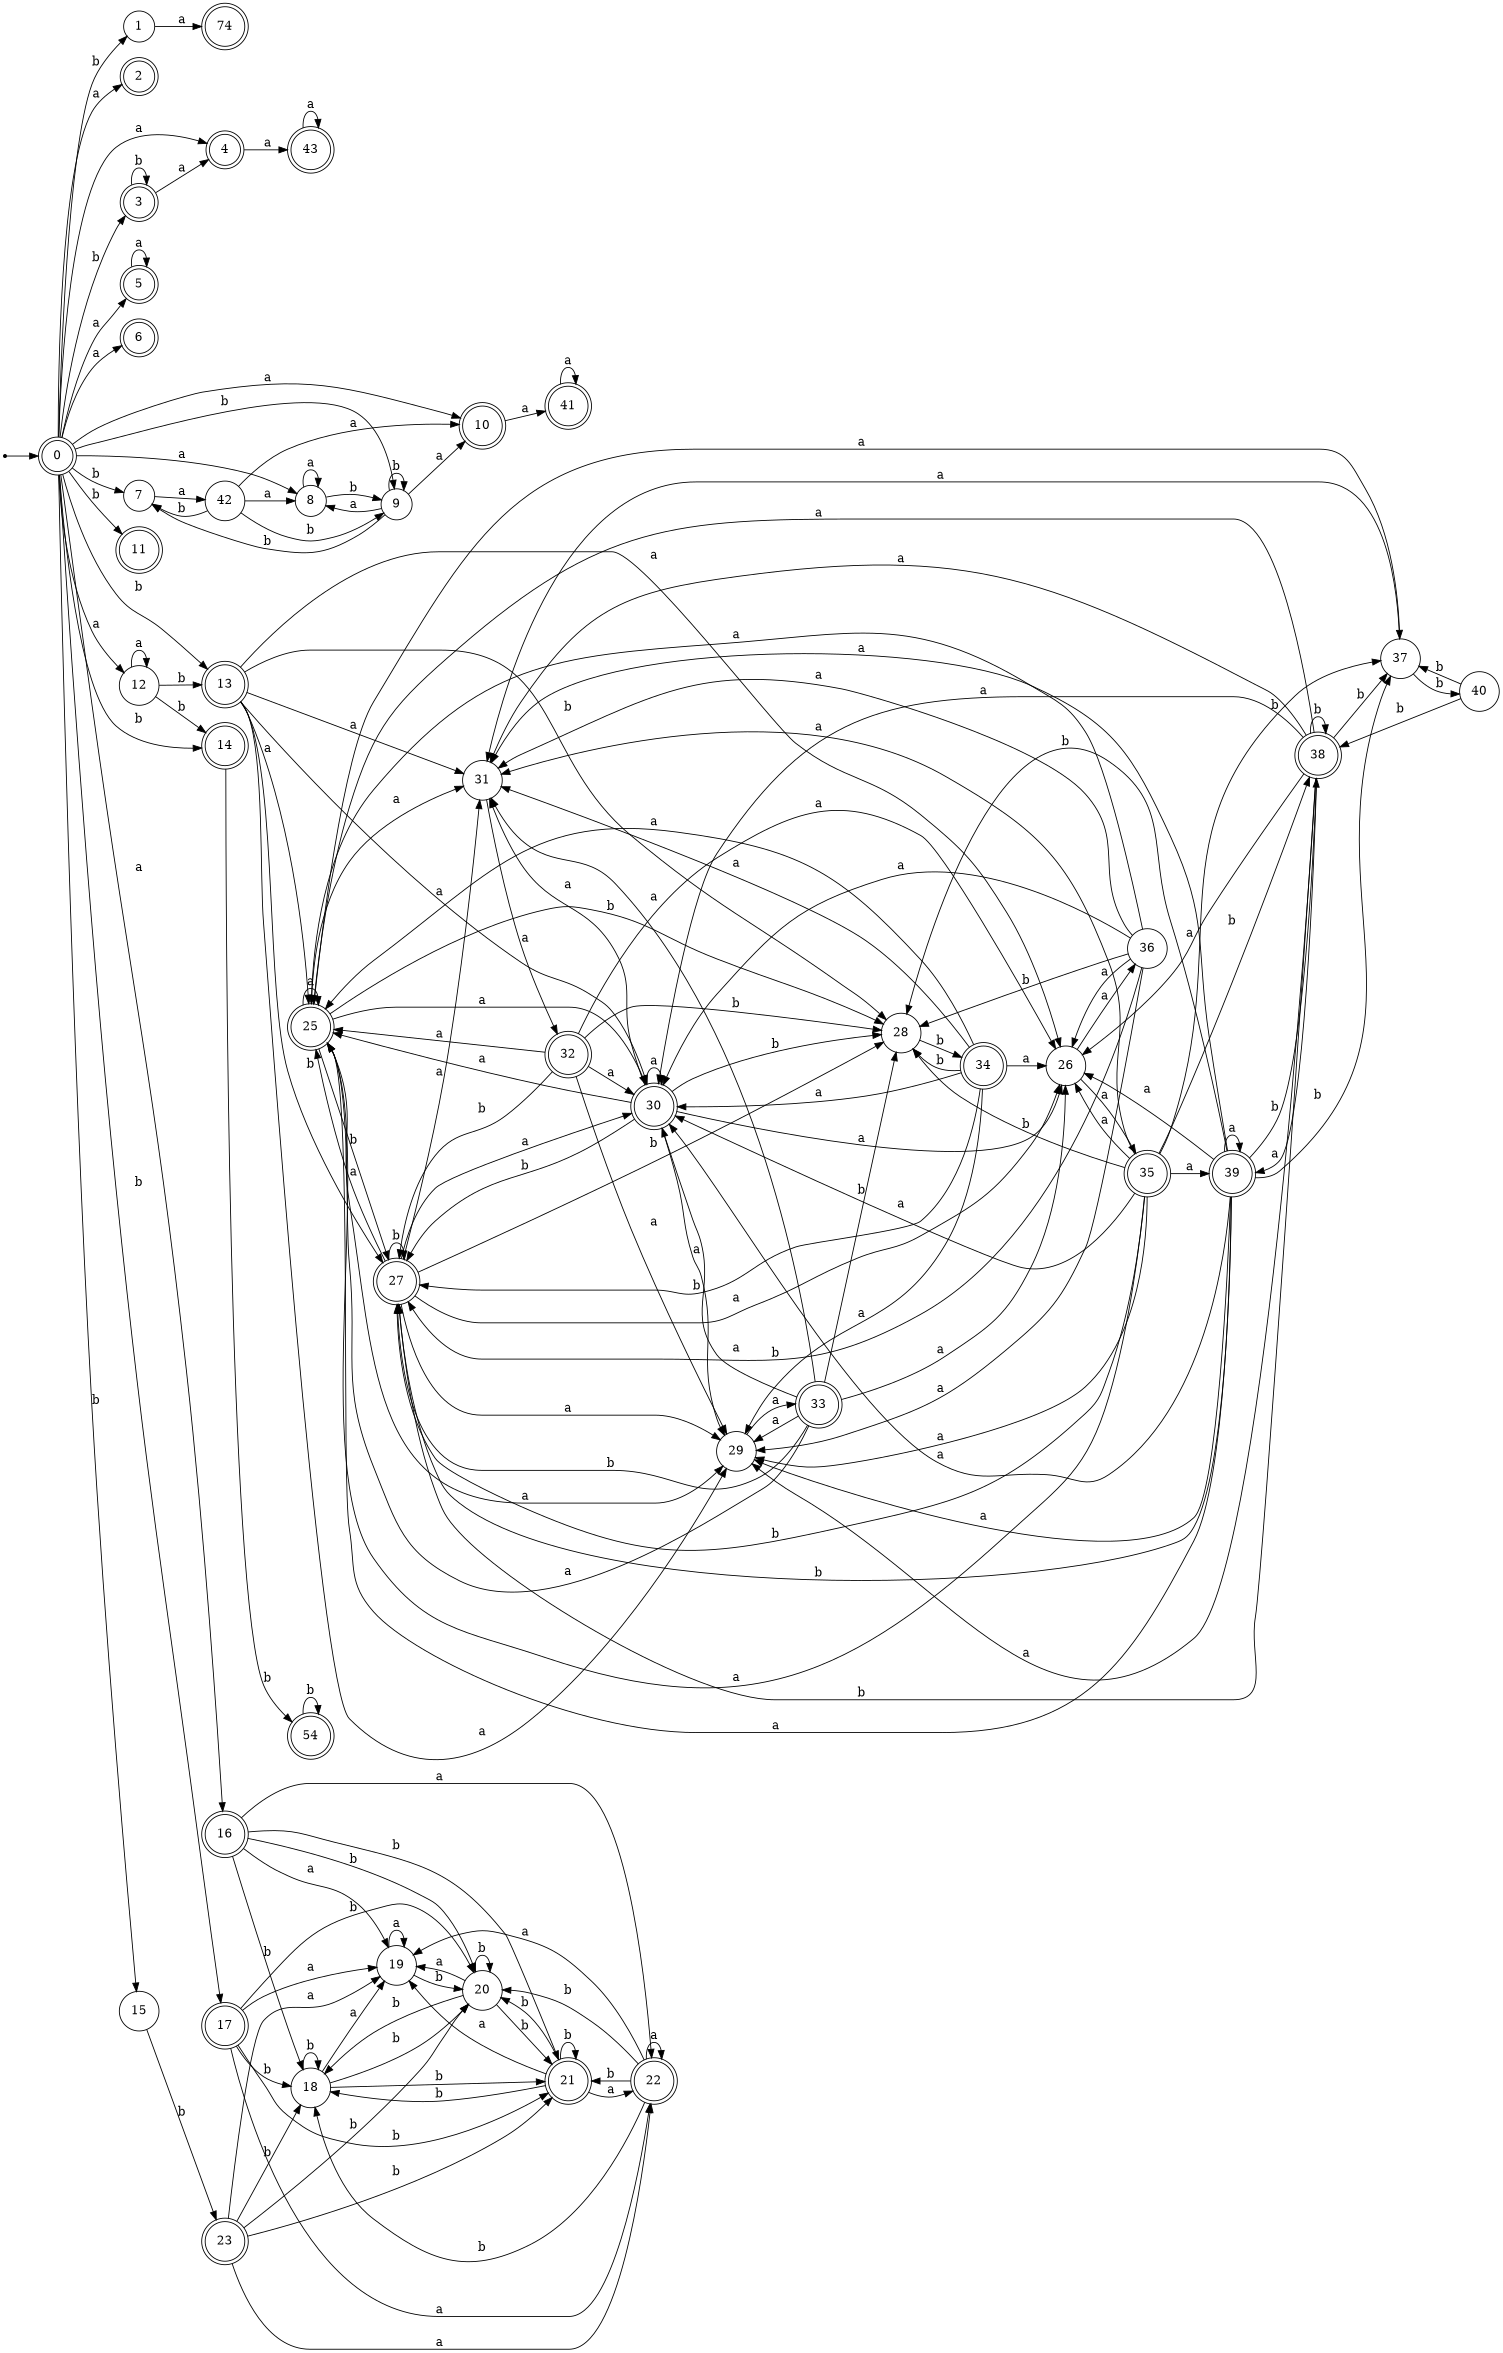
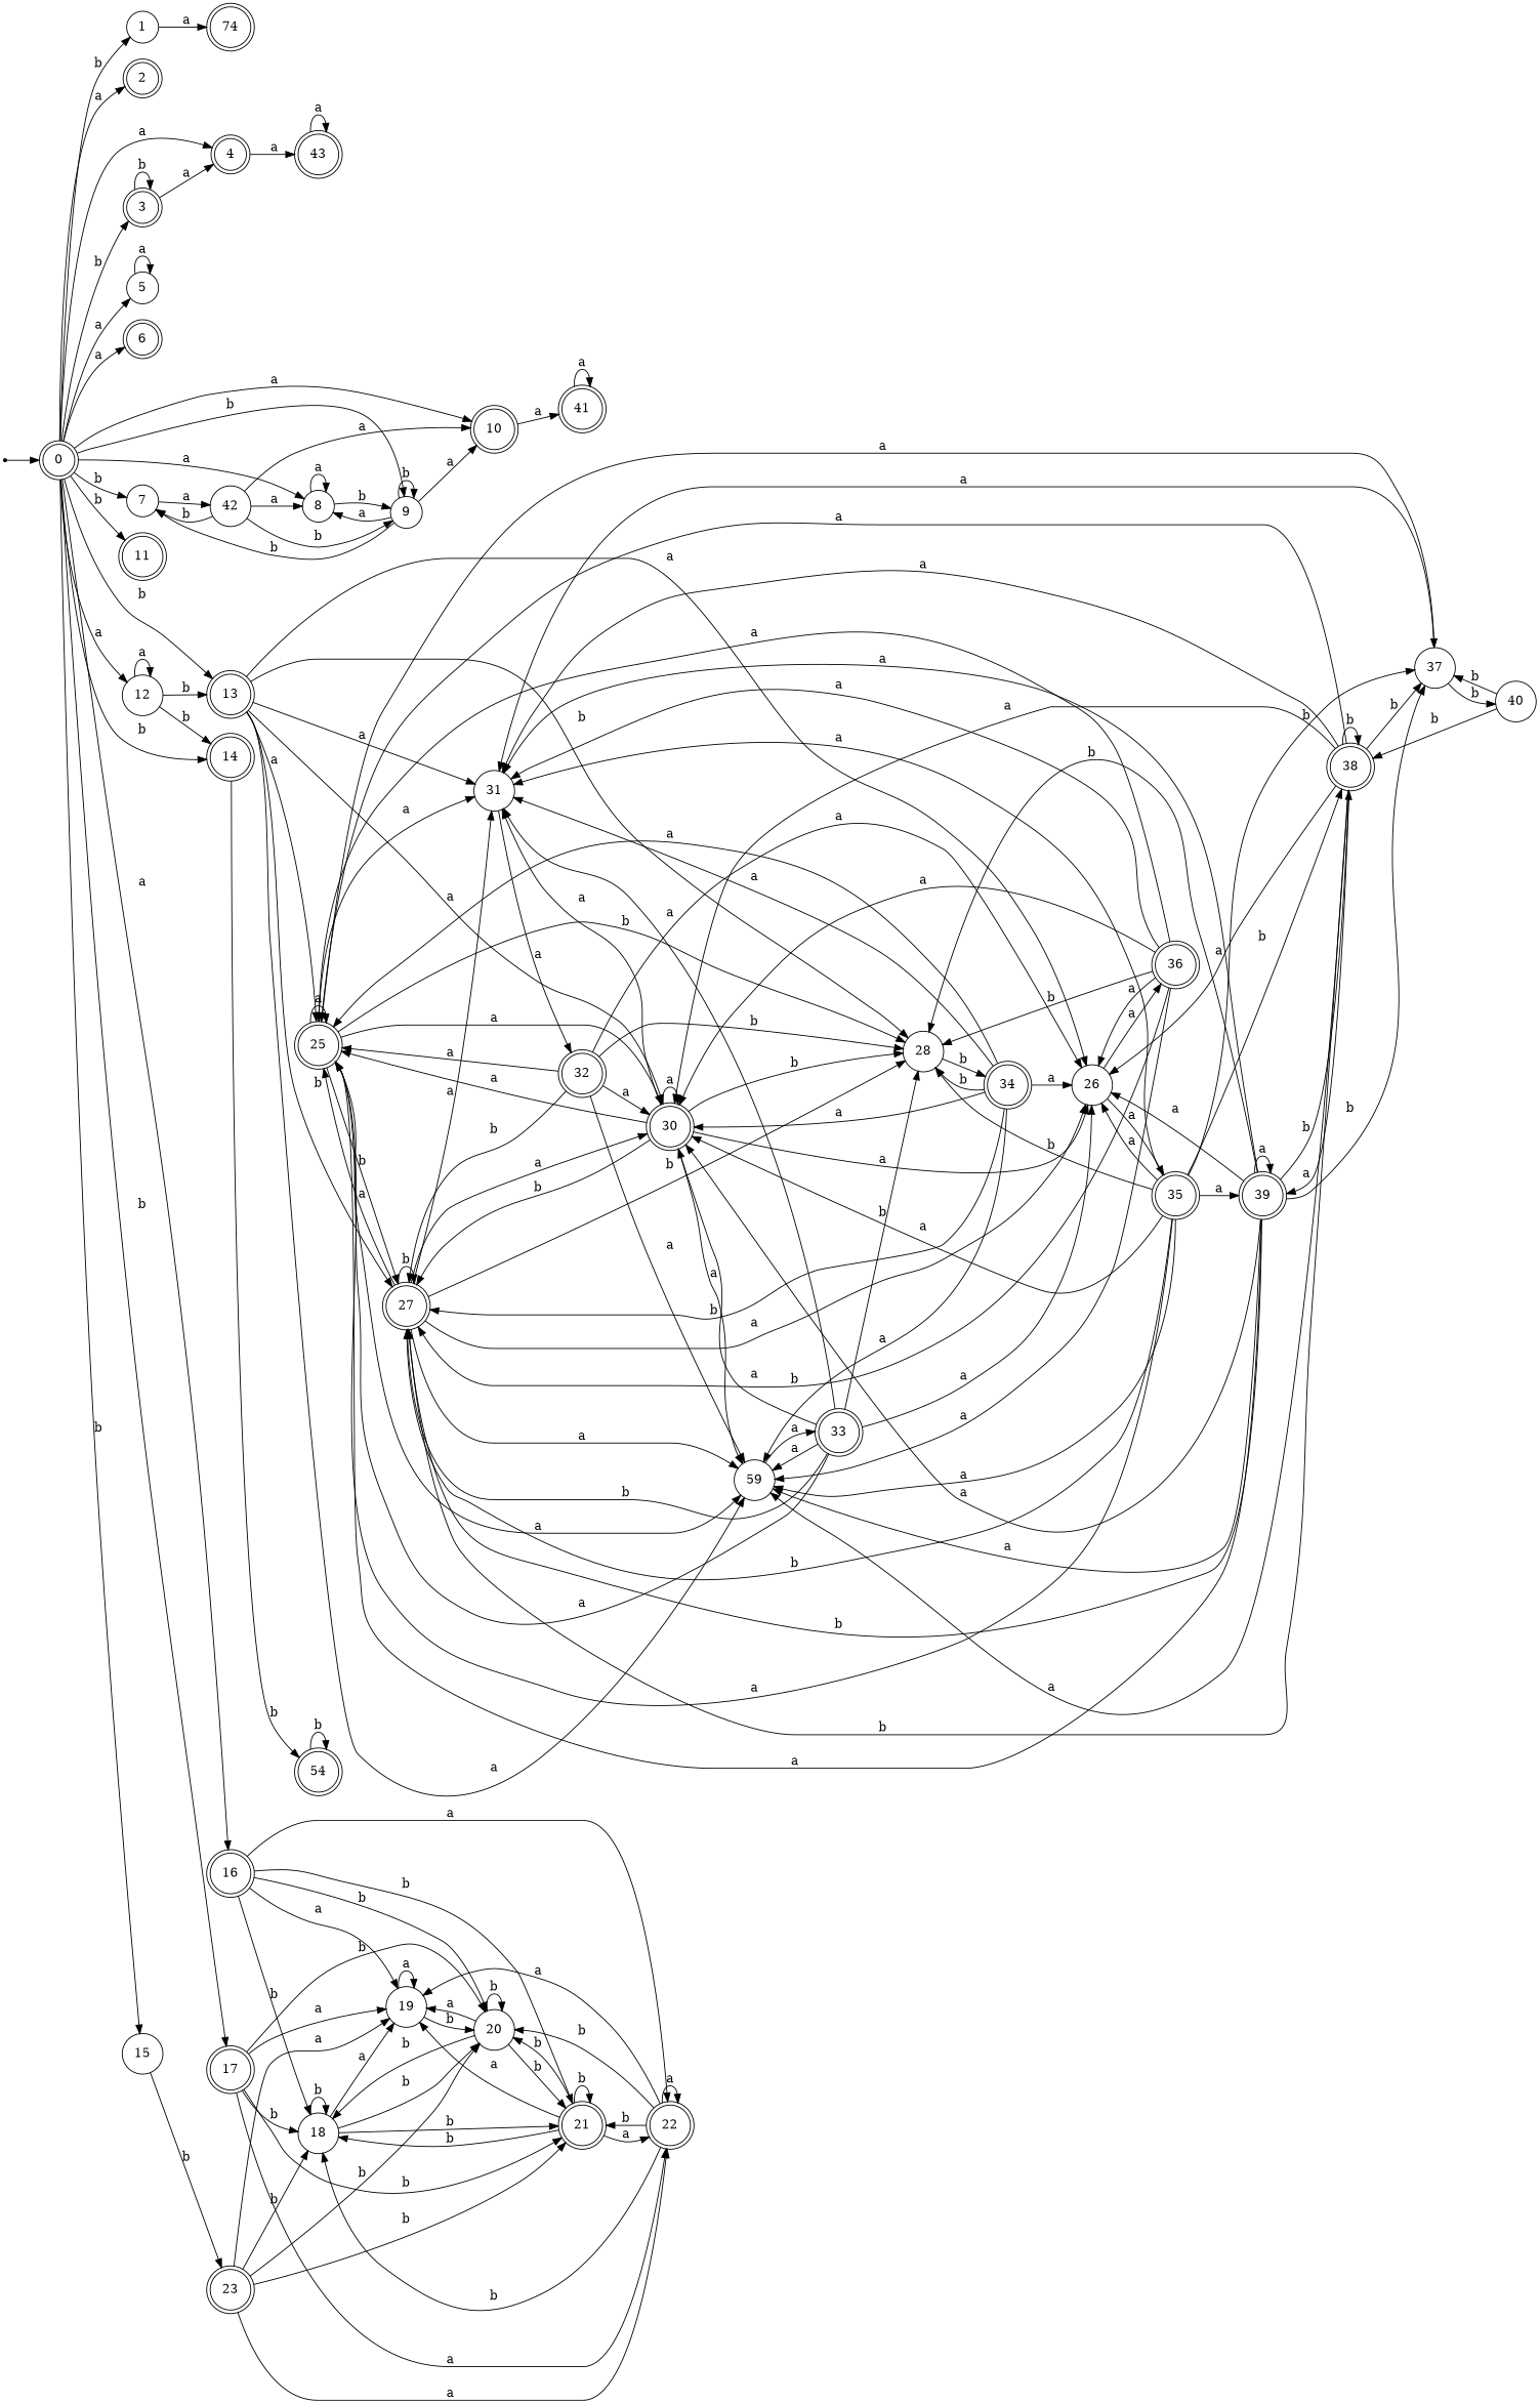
  digraph {
    rankdir=LR
    node [shape=doublecircle]
    dummy0 [shape=point]
    0
    1 [shape=circle]
    2
    3
    4
-   5
+   5 [shape=circle]
    6
    7 [shape=circle]
    8 [shape=circle]
    9 [shape=circle]
    10
    11
    12 [shape=circle]
    13
    14
    15 [shape=circle]
    16
    17
    n20 [label=74]
    43
    42 [shape=circle]
    41
    25
    26 [shape=circle]
    27
    28 [shape=circle]
-   29 [shape=circle]
+   29 [shape=circle label=59]
    30
    31 [shape=circle]
    n31 [label=54]
    23
    18 [shape=circle]
    19 [shape=circle]
    20 [shape=circle]
    21
    22
    37 [shape=circle]
    35
-   36 [shape=circle]
+   36
    34
    33
    32
    38
    39
    40 [shape=circle]
    dummy0 -> 0
    0 -> 1 [label=b]
    0 -> 2 [label=a]
    0 -> 3 [label=b]
    0 -> 4 [label=a]
    0 -> 5 [label=a]
    0 -> 6 [label=a]
    0 -> 7 [label=b]
    0 -> 8 [label=a]
    0 -> 9 [label=b]
    0 -> 10 [label=a]
    0 -> 11 [label=b]
    0 -> 12 [label=a]
    0 -> 13 [label=b]
    0 -> 14 [label=b]
    0 -> 15 [label=b]
    0 -> 16 [label=a]
    0 -> 17 [label=b]
    1 -> n20 [label=a]
    3 -> 3 [label=b]
    3 -> 4 [label=a]
    4 -> 43 [label=a]
    5 -> 5 [label=a]
    7 -> 42 [label=a]
    8 -> 8 [label=a]
    8 -> 9 [label=b]
    9 -> 7 [label=b]
    9 -> 8 [label=a]
    9 -> 9 [label=b]
    9 -> 10 [label=a]
    10 -> 41 [label=a]
    12 -> 12 [label=a]
    12 -> 13 [label=b]
    12 -> 14 [label=b]
    13 -> 25 [label=a]
    13 -> 26 [label=a]
    13 -> 27 [label=b]
    13 -> 28 [label=b]
    13 -> 29 [label=a]
    13 -> 30 [label=a]
    13 -> 31 [label=a]
    14 -> n31 [label=b]
    15 -> 23 [label=b]
    16 -> 18 [label=b]
    16 -> 19 [label=a]
    16 -> 20 [label=b]
    16 -> 21 [label=b]
    16 -> 22 [label=a]
    17 -> 18 [label=b]
    17 -> 19 [label=a]
    17 -> 20 [label=b]
    17 -> 21 [label=b]
    17 -> 22 [label=a]
    43 -> 43 [label=a]
    42 -> 7 [label=b]
    42 -> 8 [label=a]
    42 -> 9 [label=b]
    42 -> 10 [label=a]
    41 -> 41 [label=a]
    25 -> 25 [label=a]
    25 -> 27 [label=b]
    25 -> 28 [label=b]
    25 -> 29 [label=a]
    25 -> 30 [label=a]
    25 -> 31 [label=a]
    25 -> 37 [label=a]
    26 -> 35 [label=a]
    26 -> 36 [label=a]
    27 -> 25 [label=a]
    27 -> 26 [label=a]
    27 -> 27 [label=b]
    27 -> 28 [label=b]
    27 -> 29 [label=a]
    27 -> 30 [label=a]
    27 -> 31 [label=a]
    28 -> 34 [label=b]
    29 -> 33 [label=a]
    30 -> 25 [label=a]
    30 -> 26 [label=a]
    30 -> 27 [label=b]
    30 -> 28 [label=b]
    30 -> 29 [label=a]
    30 -> 30 [label=a]
    30 -> 31 [label=a]
    31 -> 32 [label=a]
    n31 -> n31 [label=b]
    23 -> 18 [label=b]
    23 -> 19 [label=a]
    23 -> 20 [label=b]
    23 -> 21 [label=b]
    23 -> 22 [label=a]
    18 -> 18 [label=b]
    18 -> 19 [label=a]
    18 -> 20 [label=b]
    18 -> 21 [label=b]
    19 -> 19 [label=a]
    19 -> 20 [label=b]
    20 -> 18 [label=b]
    20 -> 19 [label=a]
    20 -> 20 [label=b]
    20 -> 21 [label=b]
    21 -> 18 [label=b]
    21 -> 19 [label=a]
    21 -> 20 [label=b]
    21 -> 21 [label=b]
    21 -> 22 [label=a]
    22 -> 18 [label=b]
    22 -> 19 [label=a]
    22 -> 20 [label=b]
    22 -> 21 [label=b]
    22 -> 22 [label=a]
    37 -> 31 [label=a]
    37 -> 40 [label=b]
    35 -> 25 [label=a]
    35 -> 26 [label=a]
    35 -> 27 [label=b]
    35 -> 28 [label=b]
    35 -> 29 [label=a]
    35 -> 30 [label=a]
    35 -> 31 [label=a]
    35 -> 37 [label=b]
    35 -> 38 [label=b]
    35 -> 39 [label=a]
    36 -> 25 [label=a]
    36 -> 26 [label=a]
    36 -> 27 [label=b]
    36 -> 28 [label=b]
    36 -> 29 [label=a]
    36 -> 30 [label=a]
    36 -> 31 [label=a]
    34 -> 25 [label=a]
    34 -> 26 [label=a]
    34 -> 27 [label=b]
    34 -> 28 [label=b]
    34 -> 29 [label=a]
    34 -> 30 [label=a]
    34 -> 31 [label=a]
    33 -> 25 [label=a]
    33 -> 26 [label=a]
    33 -> 27 [label=b]
    33 -> 28 [label=b]
    33 -> 29 [label=a]
    33 -> 30 [label=a]
    33 -> 31 [label=a]
    32 -> 25 [label=a]
    32 -> 26 [label=a]
    32 -> 27 [label=b]
    32 -> 28 [label=b]
    32 -> 29 [label=a]
    32 -> 30 [label=a]
    38 -> 25 [label=a]
    38 -> 26 [label=a]
    38 -> 27 [label=b]
    38 -> 29 [label=a]
    38 -> 30 [label=a]
    38 -> 31 [label=a]
    38 -> 37 [label=b]
    38 -> 38 [label=b]
    38 -> 39 [label=a]
    39 -> 25 [label=a]
    39 -> 26 [label=a]
    39 -> 27 [label=b]
    39 -> 28 [label=b]
    39 -> 29 [label=a]
    39 -> 30 [label=a]
    39 -> 31 [label=a]
    39 -> 37 [label=b]
    39 -> 38 [label=b]
    39 -> 39 [label=a]
    40 -> 37 [label=b]
    40 -> 38 [label=b]
  }
